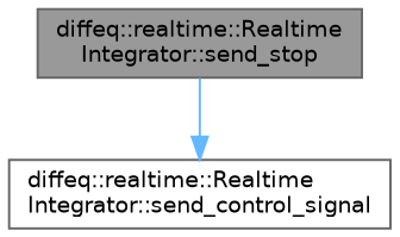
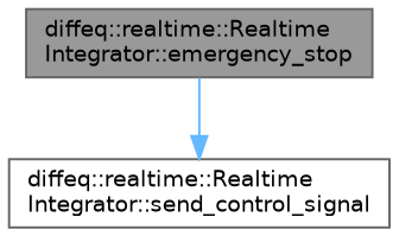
  digraph {
    rankdir=TB
    node [fontname=Helvetica fontsize=10 shape=box style=filled]
-   n1 [color=gray40 fillcolor=grey60 fontcolor=black height=0.2 label="diffeq::realtime::Realtime\lIntegrator::send_stop" width=0.4]
+   n1 [color=gray40 fillcolor=grey60 fontcolor=black height=0.2 label="diffeq::realtime::Realtime\lIntegrator::emergency_stop" width=0.4]
    n2 [color=grey40 fillcolor=white height=0.2 label="diffeq::realtime::Realtime\lIntegrator::send_control_signal" width=0.4]
    n1 -> n2 [color=steelblue1 fontname=Helvetica fontsize=10 labelfontname=Helvetica labelfontsize=10 style=solid]
  }
